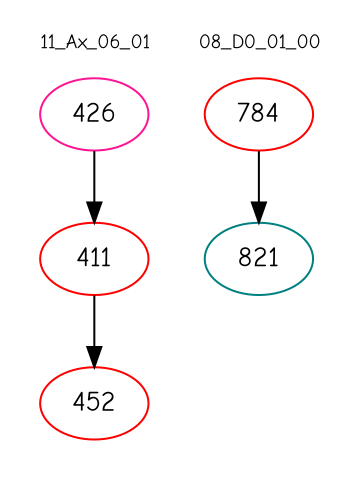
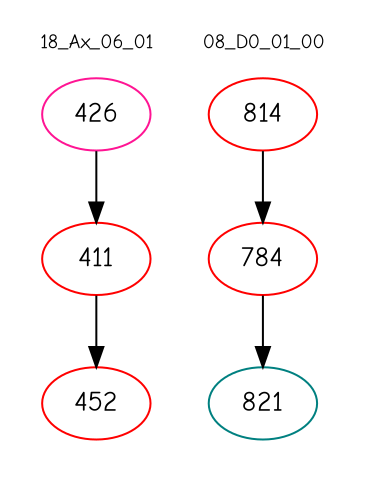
  digraph {
    fontname="Comic Neue"
    node [color=red fontname="Comic Neue"]
    edge [color=black fontname="Comic Neue"]
    n1 [color=deeppink label=426]
    n2 [label=411]
    n3 [label=452]
+   n4 [label=814]
    n5 [label=784]
    n6 [color=teal label=821]
    subgraph cluster_1 {
      color=white
      fontsize=10
-     label="11_Ax_06_01"
+     label="18_Ax_06_01"
      n1
      n2
      n3
    }
    subgraph cluster_2 {
      color=white
      fontsize=10
      label="08_D0_01_00"
+     n4
      n5
      n6
    }
    n1 -> n2
    n2 -> n3
+   n4 -> n5
    n5 -> n6
  }
